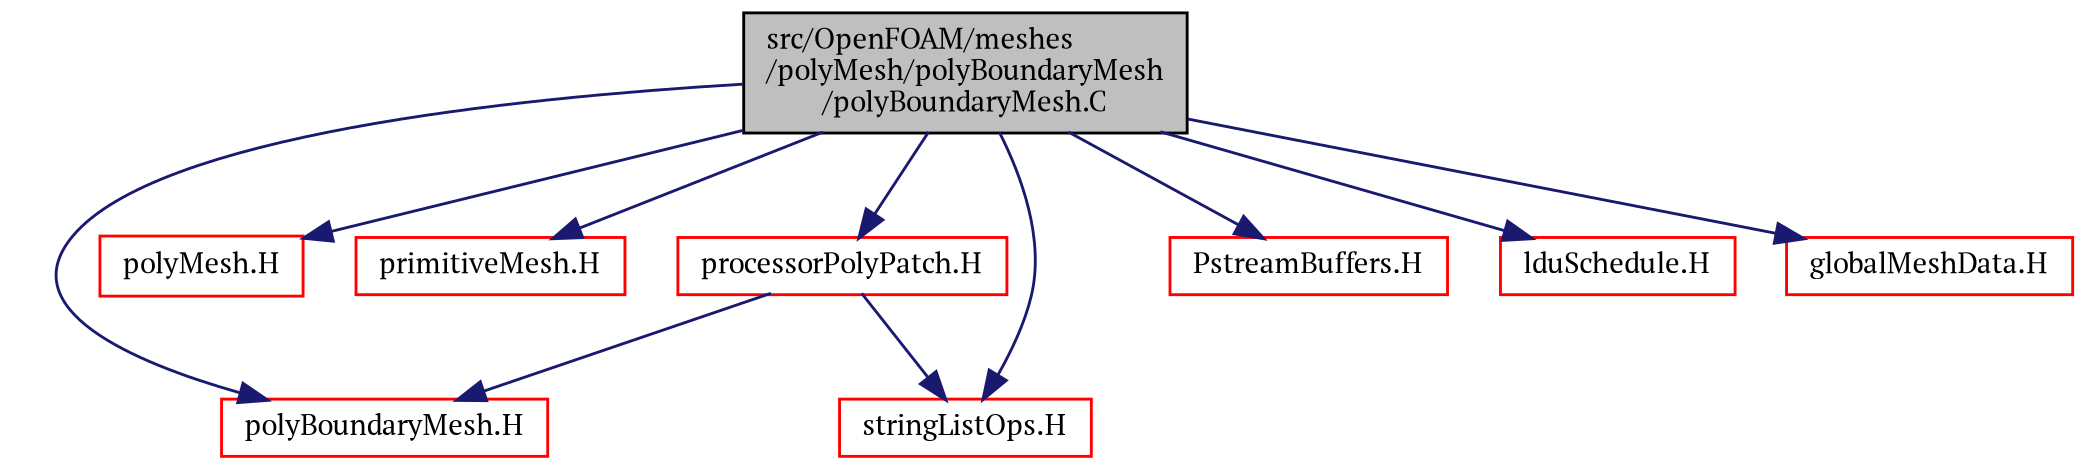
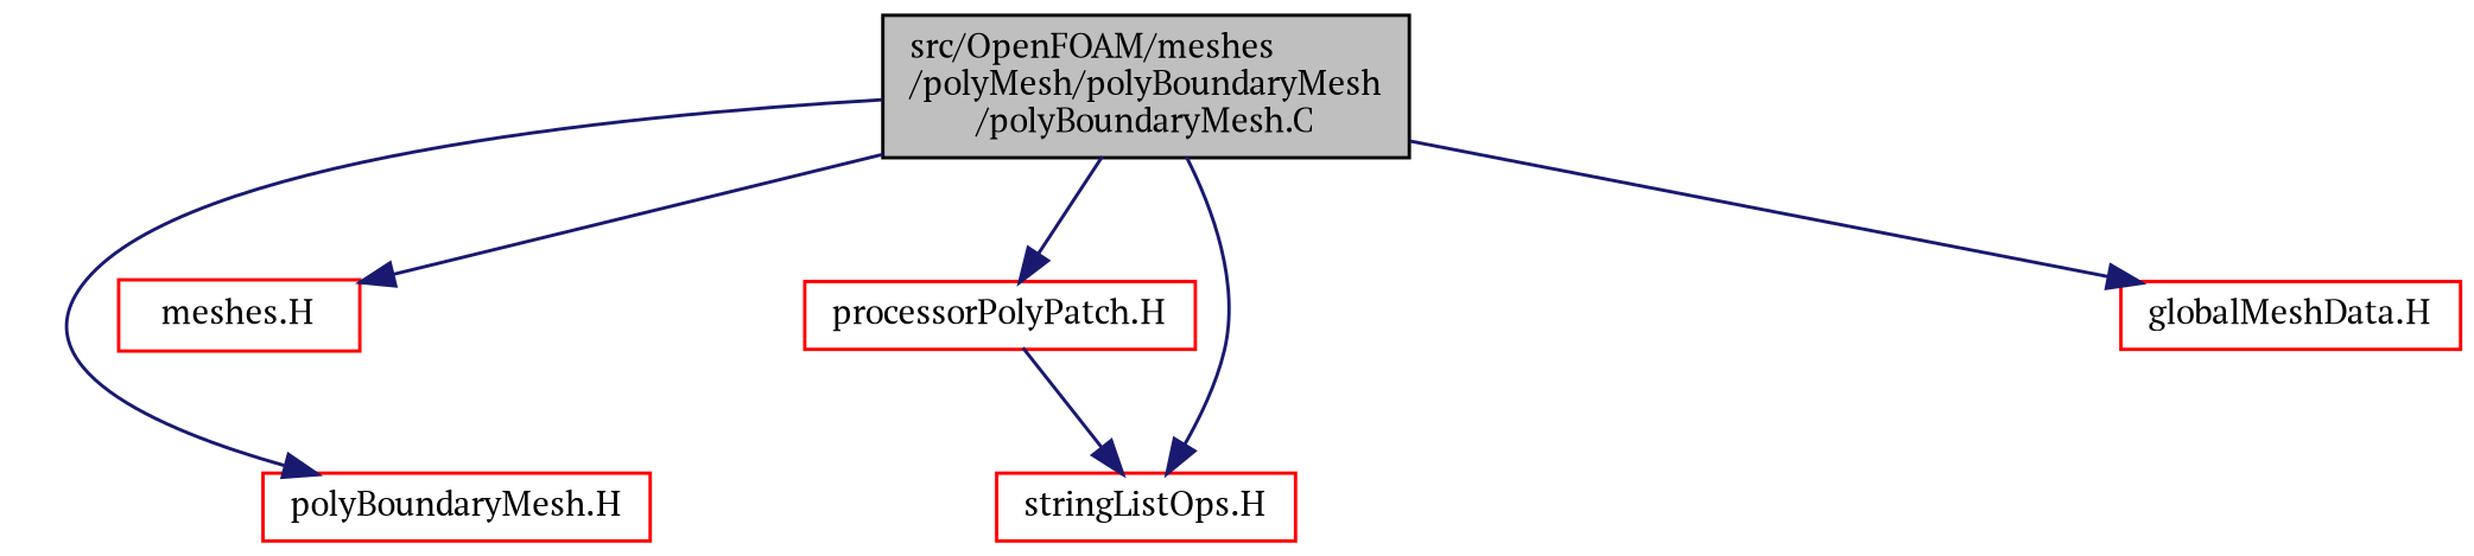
  digraph {
    fontname="PT Serif"
    node [color=red fontname="PT Serif" fontsize=10 shape=record]
    edge [color=midnightblue fontname="PT Serif" fontsize=10 labelfontname=Helvetica labelfontsize=10 style=solid]
    n1 [color=black fillcolor=grey75 fontcolor=black height=0.2 label="src/OpenFOAM/meshes\l/polyMesh/polyBoundaryMesh\l/polyBoundaryMesh.C" style=filled width=0.4]
    n2 [height=0.2 label="polyBoundaryMesh.H" width=0.4]
-   n3 [height=0.2 label="polyMesh.H" width=0.4]
-   n4 [height=0.2 label="primitiveMesh.H" width=0.4]
+   n3 [height=0.2 label="meshes.H" width=0.4]
    n5 [height=0.2 label="processorPolyPatch.H" width=0.4]
    n6 [height=0.2 label="stringListOps.H" width=0.4]
-   n7 [height=0.2 label="PstreamBuffers.H" width=0.4]
-   n8 [height=0.2 label="lduSchedule.H" width=0.4]
    n9 [height=0.2 label="globalMeshData.H" width=0.4]
    n1 -> n2
    n1 -> n3
-   n1 -> n4
    n1 -> n5
    n1 -> n6
-   n1 -> n7
-   n1 -> n8
    n1 -> n9
-   n5 -> n2
    n5 -> n6
  }
